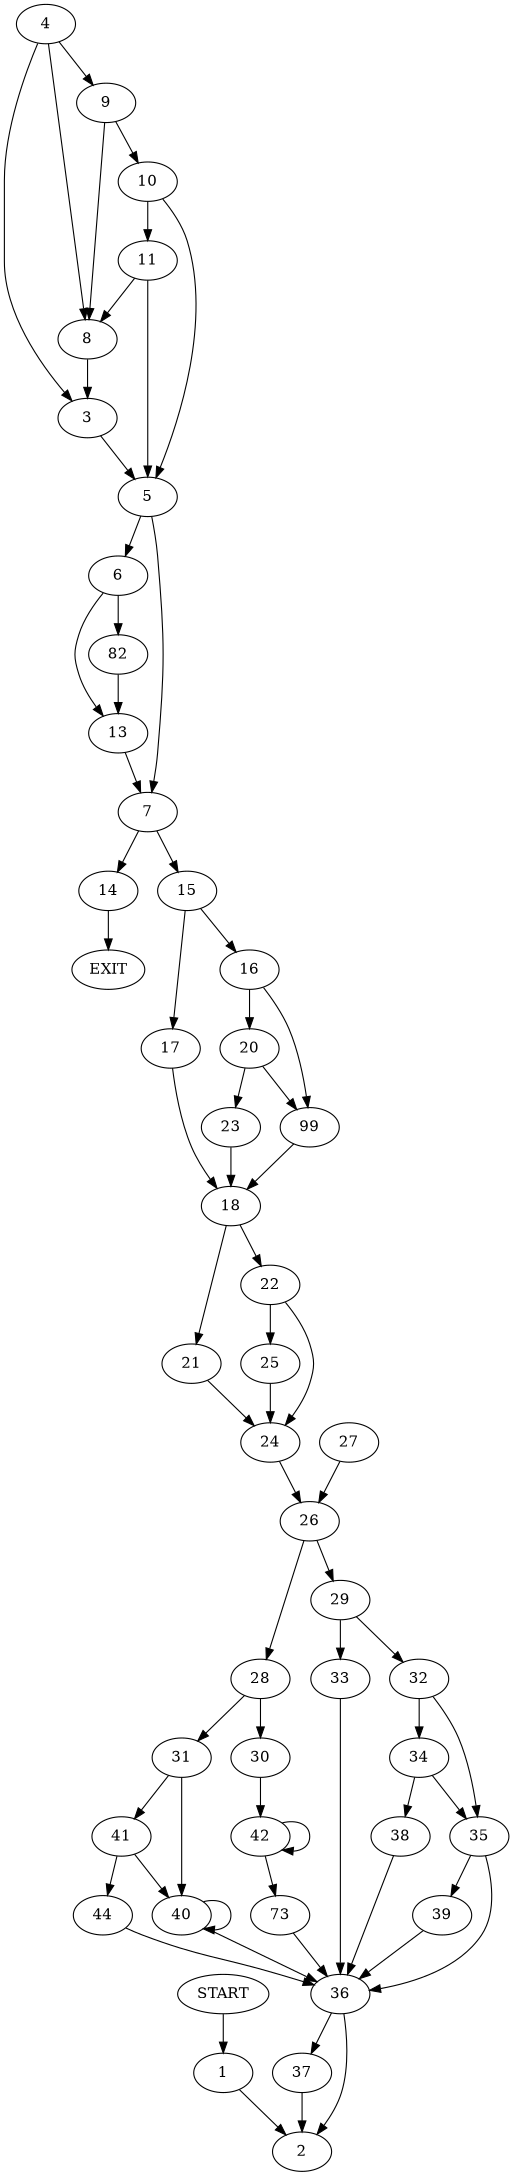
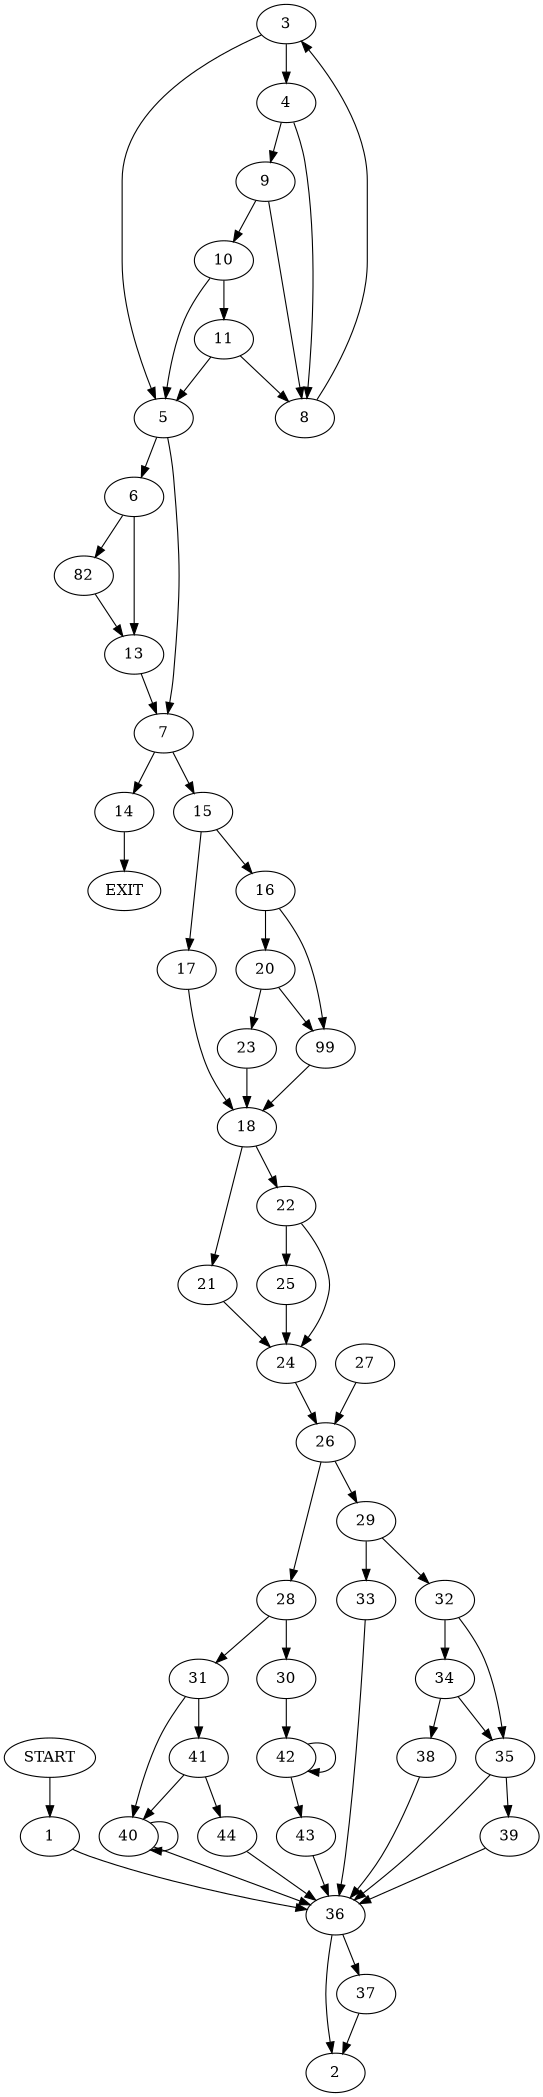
  digraph {
    n1 [label=START]
    1
    2
    n4 [label=EXIT]
    3
    4
    5
    8
    9
    6
    7
    10
    n13 [label=82]
    13
    14
    15
    16
    17
    11
    n20 [label=99]
    20
    18
    23
    21
    22
    24
    25
    26
    28
    29
    27
    30
    31
    32
    33
    42
    40
    41
    34
    35
    36
-   43 [label=73]
+   43
    44
    38
    39
    37
    n1 -> 1
-   1 -> 2
-   4 -> 3
+   1 -> 36
+   3 -> 4
    3 -> 5
    4 -> 8
    4 -> 9
    5 -> 6
    5 -> 7
    8 -> 3
    9 -> 8
    9 -> 10
    6 -> n13
    6 -> 13
    7 -> 14
    7 -> 15
    10 -> 5
    10 -> 11
    n13 -> 13
    13 -> 7
    14 -> n4
    15 -> 16
    15 -> 17
    16 -> n20
    16 -> 20
    17 -> 18
    11 -> 5
    11 -> 8
    n20 -> 18
    20 -> n20
    20 -> 23
    18 -> 21
    18 -> 22
    23 -> 18
    21 -> 24
    22 -> 24
    22 -> 25
    24 -> 26
    25 -> 24
    26 -> 28
    26 -> 29
    28 -> 30
    28 -> 31
    29 -> 32
    29 -> 33
    27 -> 26
    30 -> 42
    31 -> 40
    31 -> 41
    32 -> 34
    32 -> 35
    33 -> 36
    42 -> 42
    42 -> 43
    40 -> 40
    40 -> 36
    41 -> 40
    41 -> 44
    34 -> 35
    34 -> 38
    35 -> 36
    35 -> 39
    36 -> 2
    36 -> 37
    43 -> 36
    44 -> 36
    38 -> 36
    39 -> 36
    37 -> 2
  }
